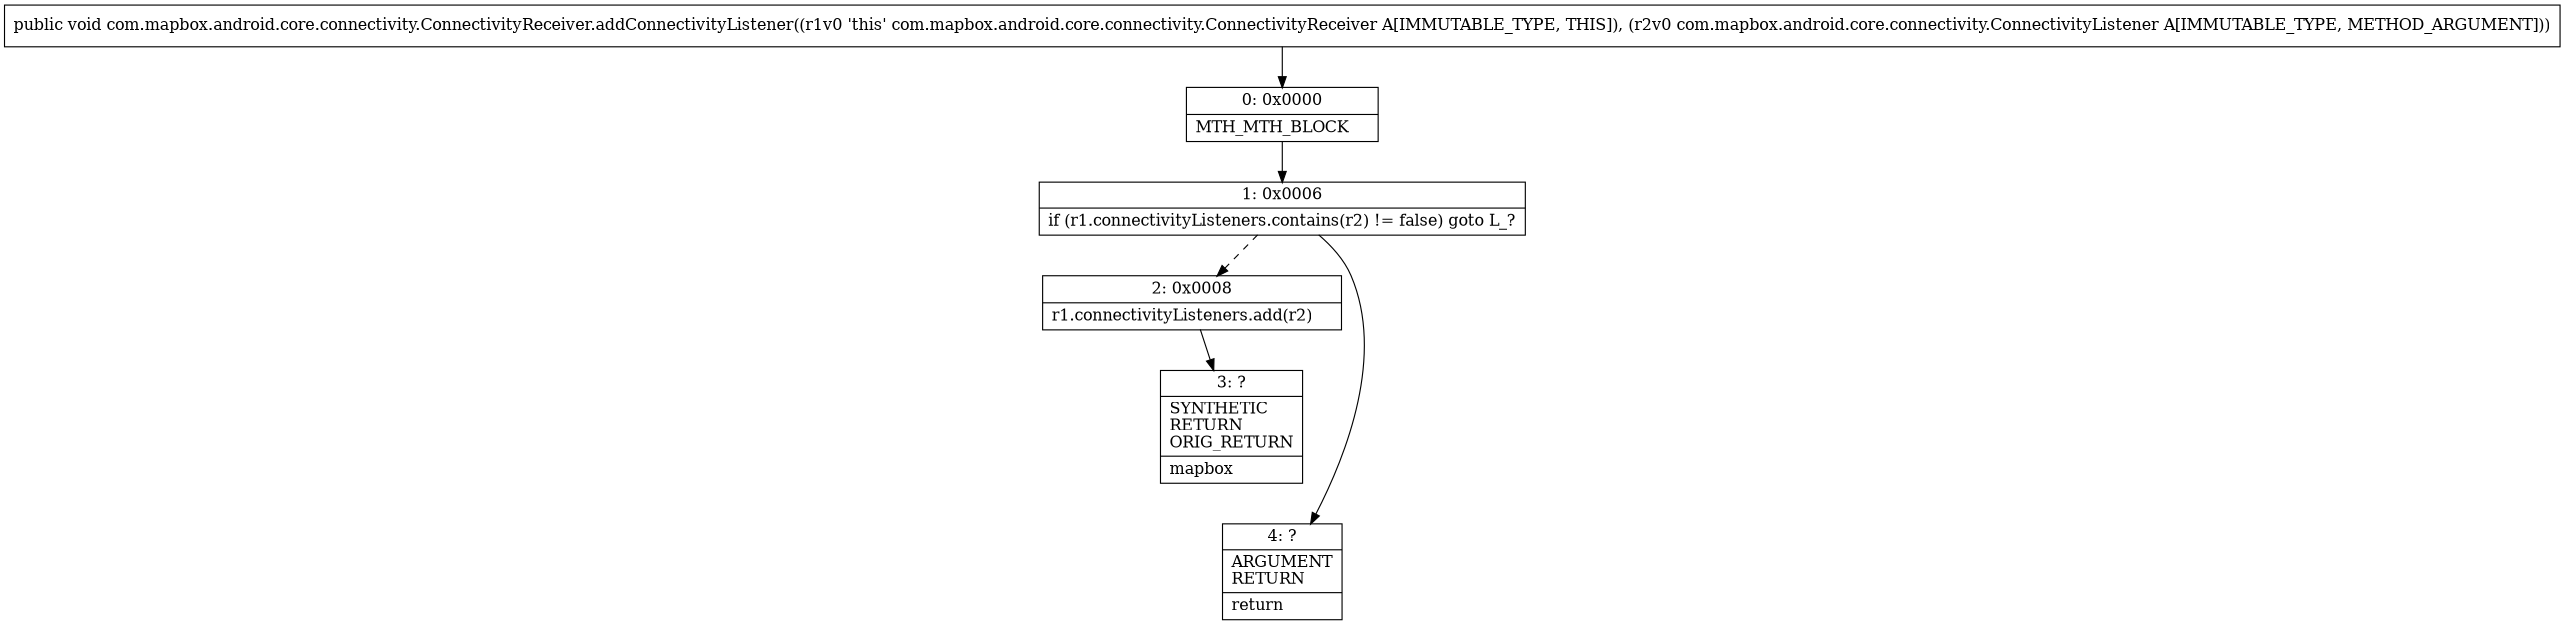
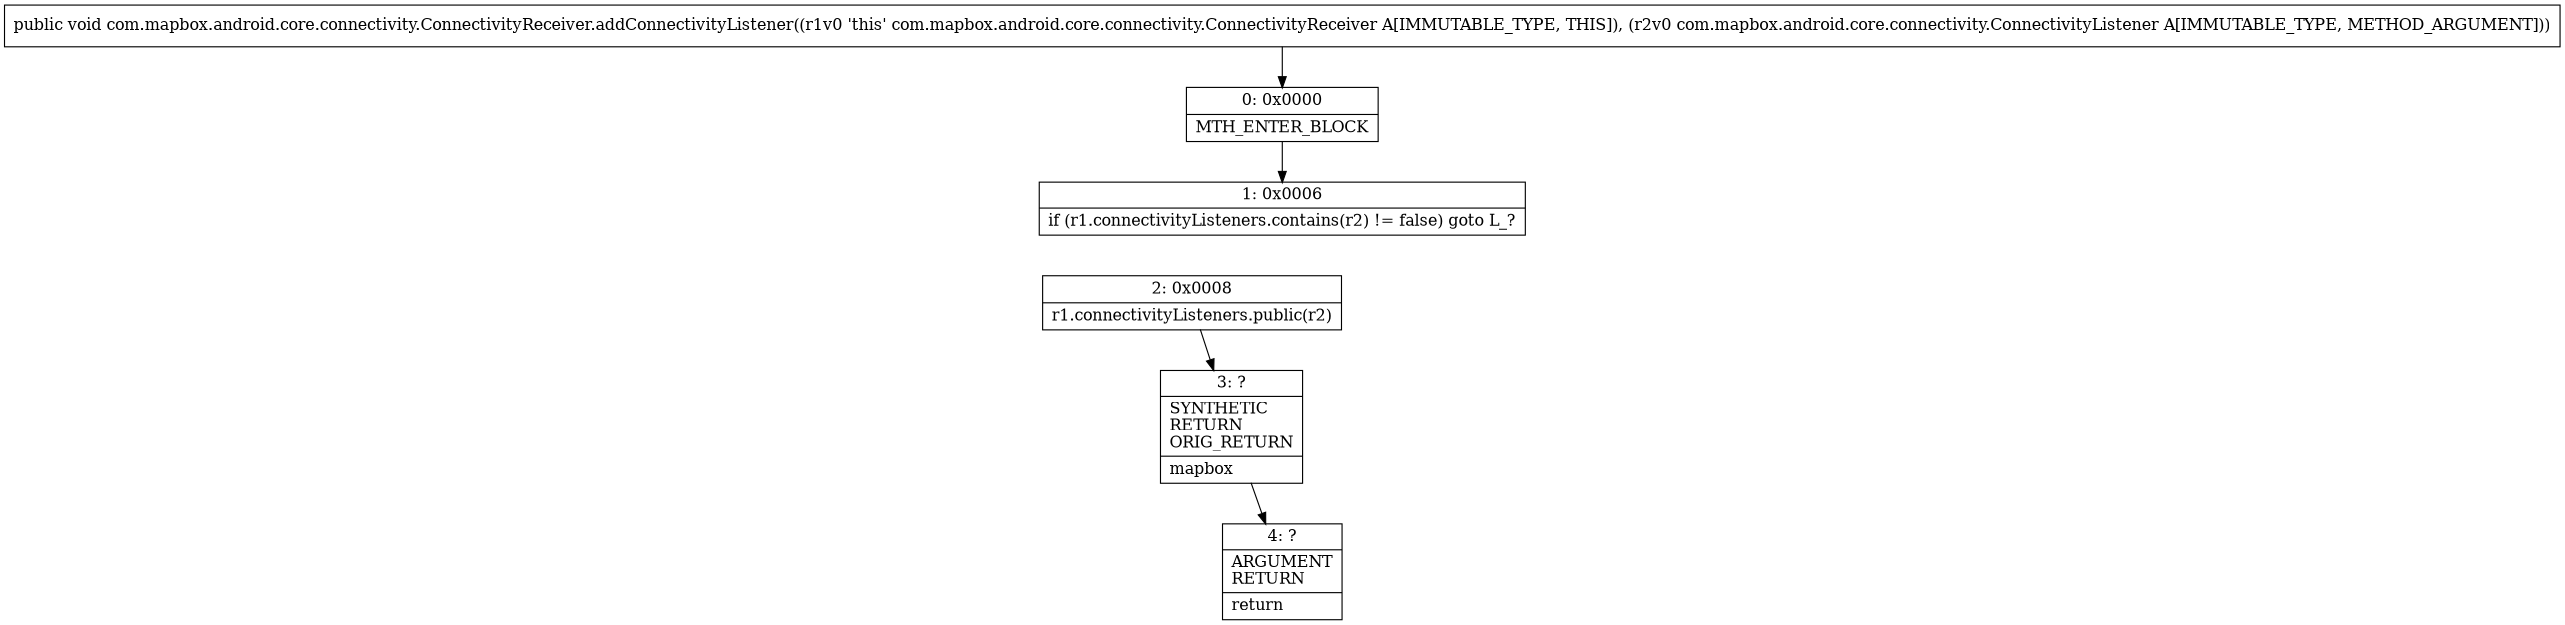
  digraph {
    node [shape=record]
-   n1 [label="{0\:\ 0x0000|MTH_MTH_BLOCK\l}"]
+   n1 [label="{0\:\ 0x0000|MTH_ENTER_BLOCK\l}"]
    n2 [label="{1\:\ 0x0006|if (r1.connectivityListeners.contains(r2) != false) goto L_?\l}"]
-   n3 [label="{2\:\ 0x0008|r1.connectivityListeners.add(r2)\l}"]
+   n3 [label="{2\:\ 0x0008|r1.connectivityListeners.public(r2)\l}"]
    n4 [label="{4\:\ ?|ARGUMENT\lRETURN\l|return\l}"]
    n5 [label="{3\:\ ?|SYNTHETIC\lRETURN\lORIG_RETURN\l|mapbox\l}"]
    n6 [label="{public void com.mapbox.android.core.connectivity.ConnectivityReceiver.addConnectivityListener((r1v0 'this' com.mapbox.android.core.connectivity.ConnectivityReceiver A[IMMUTABLE_TYPE, THIS]), (r2v0 com.mapbox.android.core.connectivity.ConnectivityListener A[IMMUTABLE_TYPE, METHOD_ARGUMENT])) }"]
    n1 -> n2
-   n2 -> n3 [style=dashed]
-   n2 -> n4
+   n5 -> n4
    n3 -> n5
    n6 -> n1
  }
